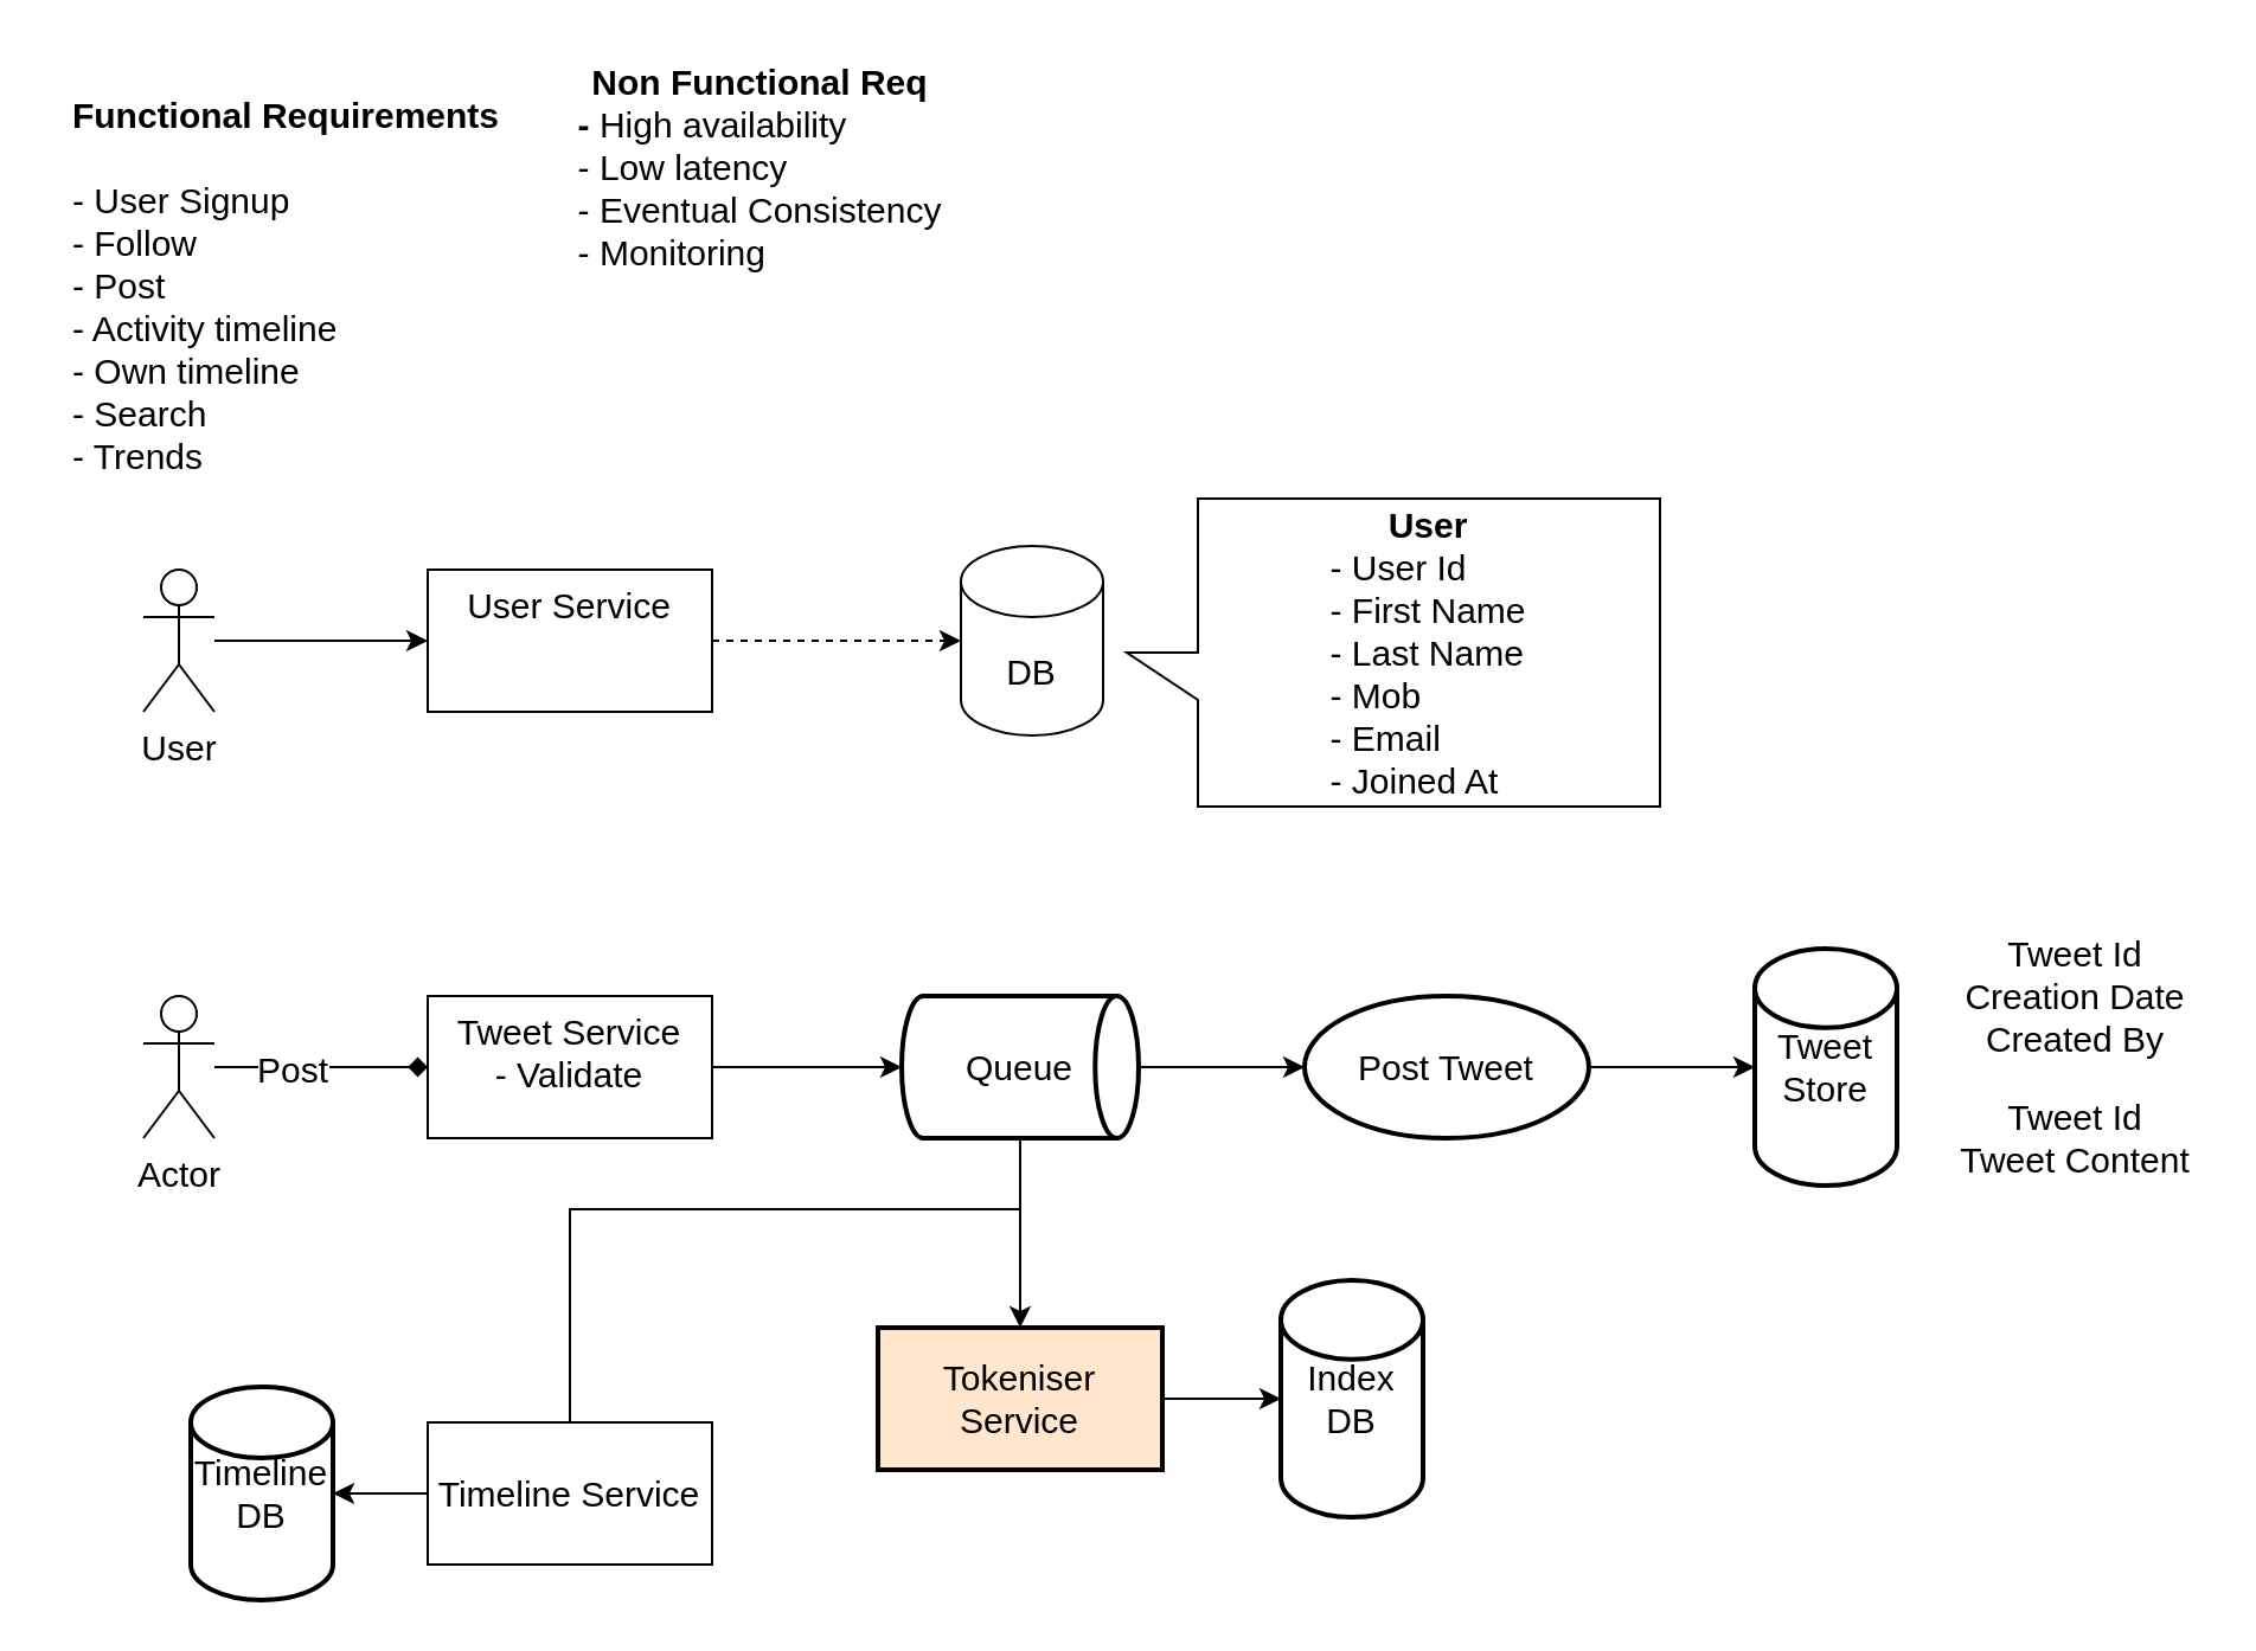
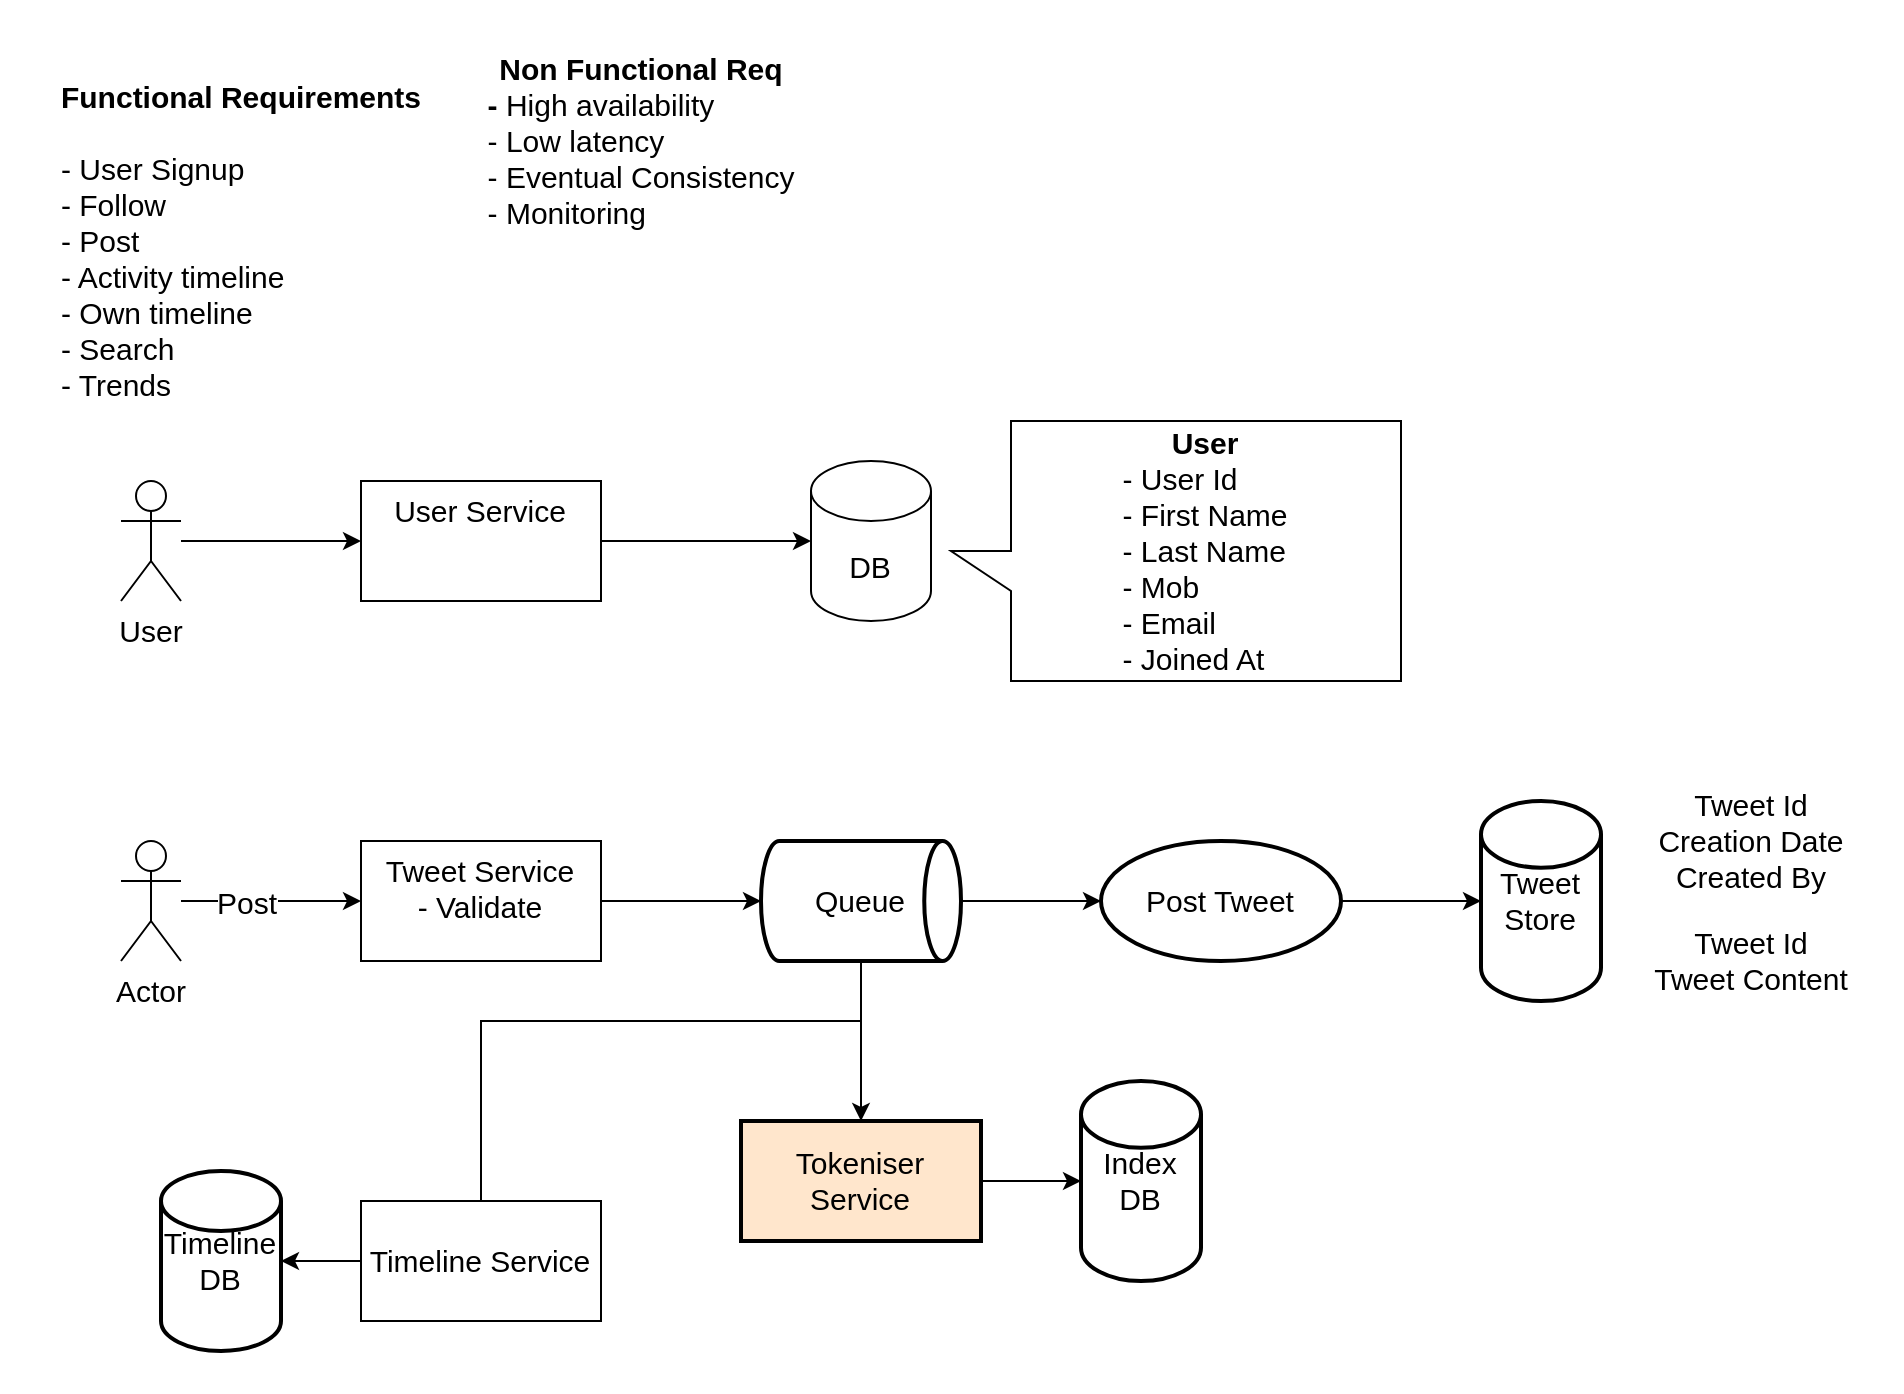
  <mxCell id="0" />
  <mxCell id="1" parent="0" />
  <mxCell id="2" value="&lt;font style=&quot;font-size: 15px;&quot;&gt;&lt;b&gt;Functional Requirements&lt;br&gt;&lt;/b&gt;&lt;br&gt;&lt;div style=&quot;text-align: left;&quot;&gt;&lt;span style=&quot;background-color: initial;&quot;&gt;- User Signup&lt;/span&gt;&lt;/div&gt;&lt;div style=&quot;text-align: left;&quot;&gt;&lt;span style=&quot;background-color: initial;&quot;&gt;- Follow&lt;/span&gt;&lt;/div&gt;&lt;div style=&quot;text-align: left;&quot;&gt;&lt;span style=&quot;background-color: initial;&quot;&gt;- Post&lt;/span&gt;&lt;/div&gt;&lt;div style=&quot;text-align: left;&quot;&gt;&lt;span style=&quot;background-color: initial;&quot;&gt;- Activity timeline&lt;/span&gt;&lt;/div&gt;&lt;div style=&quot;text-align: left;&quot;&gt;&lt;span style=&quot;background-color: initial;&quot;&gt;- Own timeline&lt;/span&gt;&lt;/div&gt;&lt;div style=&quot;text-align: left;&quot;&gt;&lt;span style=&quot;background-color: initial;&quot;&gt;- Search&lt;/span&gt;&lt;/div&gt;&lt;div style=&quot;text-align: left;&quot;&gt;&lt;span style=&quot;background-color: initial;&quot;&gt;- Trends&lt;/span&gt;&lt;/div&gt;&lt;/font&gt;" style="text;html=1;align=center;verticalAlign=middle;resizable=0;points=[];autosize=1;strokeColor=none;fillColor=none;" parent="1" vertex="1"><mxGeometry x="20" y="55" width="200" height="130" as="geometry" /></mxCell>
  <mxCell id="3" value="&lt;b&gt;Non Functional Req&lt;/b&gt;&lt;br&gt;&lt;div style=&quot;text-align: left;&quot;&gt;&lt;b style=&quot;font-weight: bold; background-color: initial;&quot;&gt;- &lt;/b&gt;&lt;span style=&quot;background-color: initial;&quot;&gt;High availability&lt;/span&gt;&lt;/div&gt;&lt;div style=&quot;text-align: left;&quot;&gt;&lt;span style=&quot;background-color: initial;&quot;&gt;- Low latency&lt;/span&gt;&lt;/div&gt;&lt;div style=&quot;text-align: left;&quot;&gt;&lt;span style=&quot;background-color: initial;&quot;&gt;- Eventual Consistency&lt;/span&gt;&lt;/div&gt;&lt;div style=&quot;text-align: left;&quot;&gt;&lt;span style=&quot;background-color: initial;&quot;&gt;- Monitoring&lt;/span&gt;&lt;/div&gt;" style="text;html=1;align=center;verticalAlign=middle;resizable=0;points=[];autosize=1;strokeColor=none;fillColor=none;fontSize=15;" parent="1" vertex="1"><mxGeometry x="235" y="20" width="170" height="100" as="geometry" /></mxCell>
  <mxCell id="4" value="" style="edgeStyle=orthogonalEdgeStyle;rounded=0;orthogonalLoop=1;jettySize=auto;html=1;fontSize=15;" parent="1" source="5" target="7" edge="1"><mxGeometry relative="1" as="geometry" /></mxCell>
  <mxCell id="5" value="User" style="shape=umlActor;verticalLabelPosition=bottom;verticalAlign=top;html=1;outlineConnect=0;fontSize=15;" parent="1" vertex="1"><mxGeometry x="60" y="240" width="30" height="60" as="geometry" /></mxCell>
- <mxCell id="6" value="" style="edgeStyle=orthogonalEdgeStyle;rounded=0;orthogonalLoop=1;jettySize=auto;html=1;fontSize=15;dashed=1;" parent="1" source="7" target="8" edge="1"><mxGeometry relative="1" as="geometry" /></mxCell>
+ <mxCell id="6" value="" style="edgeStyle=orthogonalEdgeStyle;rounded=0;orthogonalLoop=1;jettySize=auto;html=1;fontSize=15;" parent="1" source="7" target="8" edge="1"><mxGeometry relative="1" as="geometry" /></mxCell>
  <mxCell id="7" value="User Service" style="whiteSpace=wrap;html=1;fontSize=15;verticalAlign=top;" parent="1" vertex="1"><mxGeometry x="180" y="240" width="120" height="60" as="geometry" /></mxCell>
  <mxCell id="8" value="DB" style="shape=cylinder3;whiteSpace=wrap;html=1;boundedLbl=1;backgroundOutline=1;size=15;fontSize=15;" parent="1" vertex="1"><mxGeometry x="405" y="230" width="60" height="80" as="geometry" /></mxCell>
  <mxCell id="9" value="&lt;b&gt;User&lt;/b&gt;&lt;br&gt;&lt;div style=&quot;text-align: left;&quot;&gt;&lt;span style=&quot;background-color: initial;&quot;&gt;- User Id&lt;/span&gt;&lt;/div&gt;&lt;div style=&quot;text-align: left;&quot;&gt;&lt;span style=&quot;background-color: initial;&quot;&gt;- First Name&lt;/span&gt;&lt;/div&gt;&lt;div style=&quot;text-align: left;&quot;&gt;&lt;span style=&quot;background-color: initial;&quot;&gt;- Last Name&lt;/span&gt;&lt;/div&gt;&lt;div style=&quot;text-align: left;&quot;&gt;&lt;span style=&quot;background-color: initial;&quot;&gt;- Mob&lt;/span&gt;&lt;/div&gt;&lt;div style=&quot;text-align: left;&quot;&gt;&lt;span style=&quot;background-color: initial;&quot;&gt;- Email&lt;/span&gt;&lt;/div&gt;&lt;div style=&quot;text-align: left;&quot;&gt;&lt;span style=&quot;background-color: initial;&quot;&gt;- Joined At&lt;/span&gt;&lt;/div&gt;" style="shape=callout;whiteSpace=wrap;html=1;perimeter=calloutPerimeter;fontSize=15;direction=south;" parent="1" vertex="1"><mxGeometry x="475" y="210" width="225" height="130" as="geometry" /></mxCell>
- <mxCell id="10" value="" style="edgeStyle=orthogonalEdgeStyle;rounded=0;orthogonalLoop=1;jettySize=auto;html=1;fontSize=15;endArrow=diamond;" parent="1" source="12" target="14" edge="1"><mxGeometry relative="1" as="geometry" /></mxCell>
+ <mxCell id="10" value="" style="edgeStyle=orthogonalEdgeStyle;rounded=0;orthogonalLoop=1;jettySize=auto;html=1;fontSize=15;" parent="1" source="12" target="14" edge="1"><mxGeometry relative="1" as="geometry" /></mxCell>
  <mxCell id="11" value="Post" style="edgeLabel;html=1;align=center;verticalAlign=middle;resizable=0;points=[];fontSize=15;" parent="10" vertex="1" connectable="0"><mxGeometry x="-0.289" relative="1" as="geometry"><mxPoint as="offset" /></mxGeometry></mxCell>
  <mxCell id="12" value="Actor" style="shape=umlActor;verticalLabelPosition=bottom;verticalAlign=top;html=1;outlineConnect=0;fontSize=15;" parent="1" vertex="1"><mxGeometry x="60" y="420" width="30" height="60" as="geometry" /></mxCell>
  <mxCell id="13" value="" style="edgeStyle=orthogonalEdgeStyle;rounded=0;orthogonalLoop=1;jettySize=auto;html=1;fontSize=15;" parent="1" source="14" edge="1"><mxGeometry relative="1" as="geometry"><mxPoint x="380" y="450" as="targetPoint" /></mxGeometry></mxCell>
  <mxCell id="14" value="Tweet Service&lt;br&gt;- Validate" style="whiteSpace=wrap;html=1;fontSize=15;verticalAlign=top;" parent="1" vertex="1"><mxGeometry x="180" y="420" width="120" height="60" as="geometry" /></mxCell>
  <mxCell id="15" value="" style="edgeStyle=orthogonalEdgeStyle;rounded=0;orthogonalLoop=1;jettySize=auto;html=1;fontSize=15;" parent="1" source="18" target="20" edge="1"><mxGeometry relative="1" as="geometry" /></mxCell>
  <mxCell id="16" value="" style="edgeStyle=orthogonalEdgeStyle;rounded=0;orthogonalLoop=1;jettySize=auto;html=1;fontSize=15;" parent="1" source="18" target="23" edge="1"><mxGeometry relative="1" as="geometry" /></mxCell>
  <mxCell id="17" style="edgeStyle=orthogonalEdgeStyle;rounded=0;orthogonalLoop=1;jettySize=auto;html=1;fontSize=15;" parent="1" source="18" edge="1"><mxGeometry relative="1" as="geometry"><mxPoint x="240" y="610" as="targetPoint" /><Array as="points"><mxPoint x="430" y="510" /><mxPoint x="240" y="510" /></Array></mxGeometry></mxCell>
  <mxCell id="18" value="Queue" style="strokeWidth=2;html=1;shape=mxgraph.flowchart.direct_data;whiteSpace=wrap;fontSize=15;" parent="1" vertex="1"><mxGeometry x="380" y="420" width="100" height="60" as="geometry" /></mxCell>
  <mxCell id="19" value="" style="edgeStyle=orthogonalEdgeStyle;rounded=0;orthogonalLoop=1;jettySize=auto;html=1;fontSize=15;" parent="1" source="20" target="21" edge="1"><mxGeometry relative="1" as="geometry" /></mxCell>
  <mxCell id="20" value="Post Tweet" style="ellipse;whiteSpace=wrap;html=1;fontSize=15;strokeWidth=2;" parent="1" vertex="1"><mxGeometry x="550" y="420" width="120" height="60" as="geometry" /></mxCell>
  <mxCell id="21" value="Tweet Store" style="strokeWidth=2;html=1;shape=mxgraph.flowchart.database;whiteSpace=wrap;fontSize=15;" parent="1" vertex="1"><mxGeometry x="740" y="400" width="60" height="100" as="geometry" /></mxCell>
  <mxCell id="22" value="" style="edgeStyle=orthogonalEdgeStyle;rounded=0;orthogonalLoop=1;jettySize=auto;html=1;fontSize=15;" parent="1" source="23" target="24" edge="1"><mxGeometry relative="1" as="geometry" /></mxCell>
  <mxCell id="23" value="Tokeniser Service" style="whiteSpace=wrap;html=1;fontSize=15;strokeWidth=2;fillColor=#ffe6cc;" parent="1" vertex="1"><mxGeometry x="370" y="560" width="120" height="60" as="geometry" /></mxCell>
  <mxCell id="24" value="Index DB" style="strokeWidth=2;html=1;shape=mxgraph.flowchart.database;whiteSpace=wrap;fontSize=15;" parent="1" vertex="1"><mxGeometry x="540" y="540" width="60" height="100" as="geometry" /></mxCell>
  <mxCell id="25" value="" style="edgeStyle=orthogonalEdgeStyle;rounded=0;orthogonalLoop=1;jettySize=auto;html=1;fontSize=15;" parent="1" source="26" target="27" edge="1"><mxGeometry relative="1" as="geometry" /></mxCell>
  <mxCell id="26" value="Timeline Service" style="whiteSpace=wrap;html=1;fontSize=15;" parent="1" vertex="1"><mxGeometry x="180" y="600" width="120" height="60" as="geometry" /></mxCell>
  <mxCell id="27" value="Timeline DB" style="strokeWidth=2;html=1;shape=mxgraph.flowchart.database;whiteSpace=wrap;fontSize=15;" parent="1" vertex="1"><mxGeometry x="80" y="585" width="60" height="90" as="geometry" /></mxCell>
  <mxCell id="28" value="Tweet Id&lt;br&gt;Creation Date&lt;br&gt;Created By" style="text;html=1;align=center;verticalAlign=middle;resizable=0;points=[];autosize=1;strokeColor=none;fillColor=none;fontSize=15;" parent="1" vertex="1"><mxGeometry x="820" y="390" width="110" height="60" as="geometry" /></mxCell>
  <mxCell id="29" value="Tweet Id&lt;br&gt;Tweet Content" style="text;html=1;align=center;verticalAlign=middle;resizable=0;points=[];autosize=1;strokeColor=none;fillColor=none;fontSize=15;" parent="1" vertex="1"><mxGeometry x="820" y="460" width="110" height="40" as="geometry" /></mxCell>
